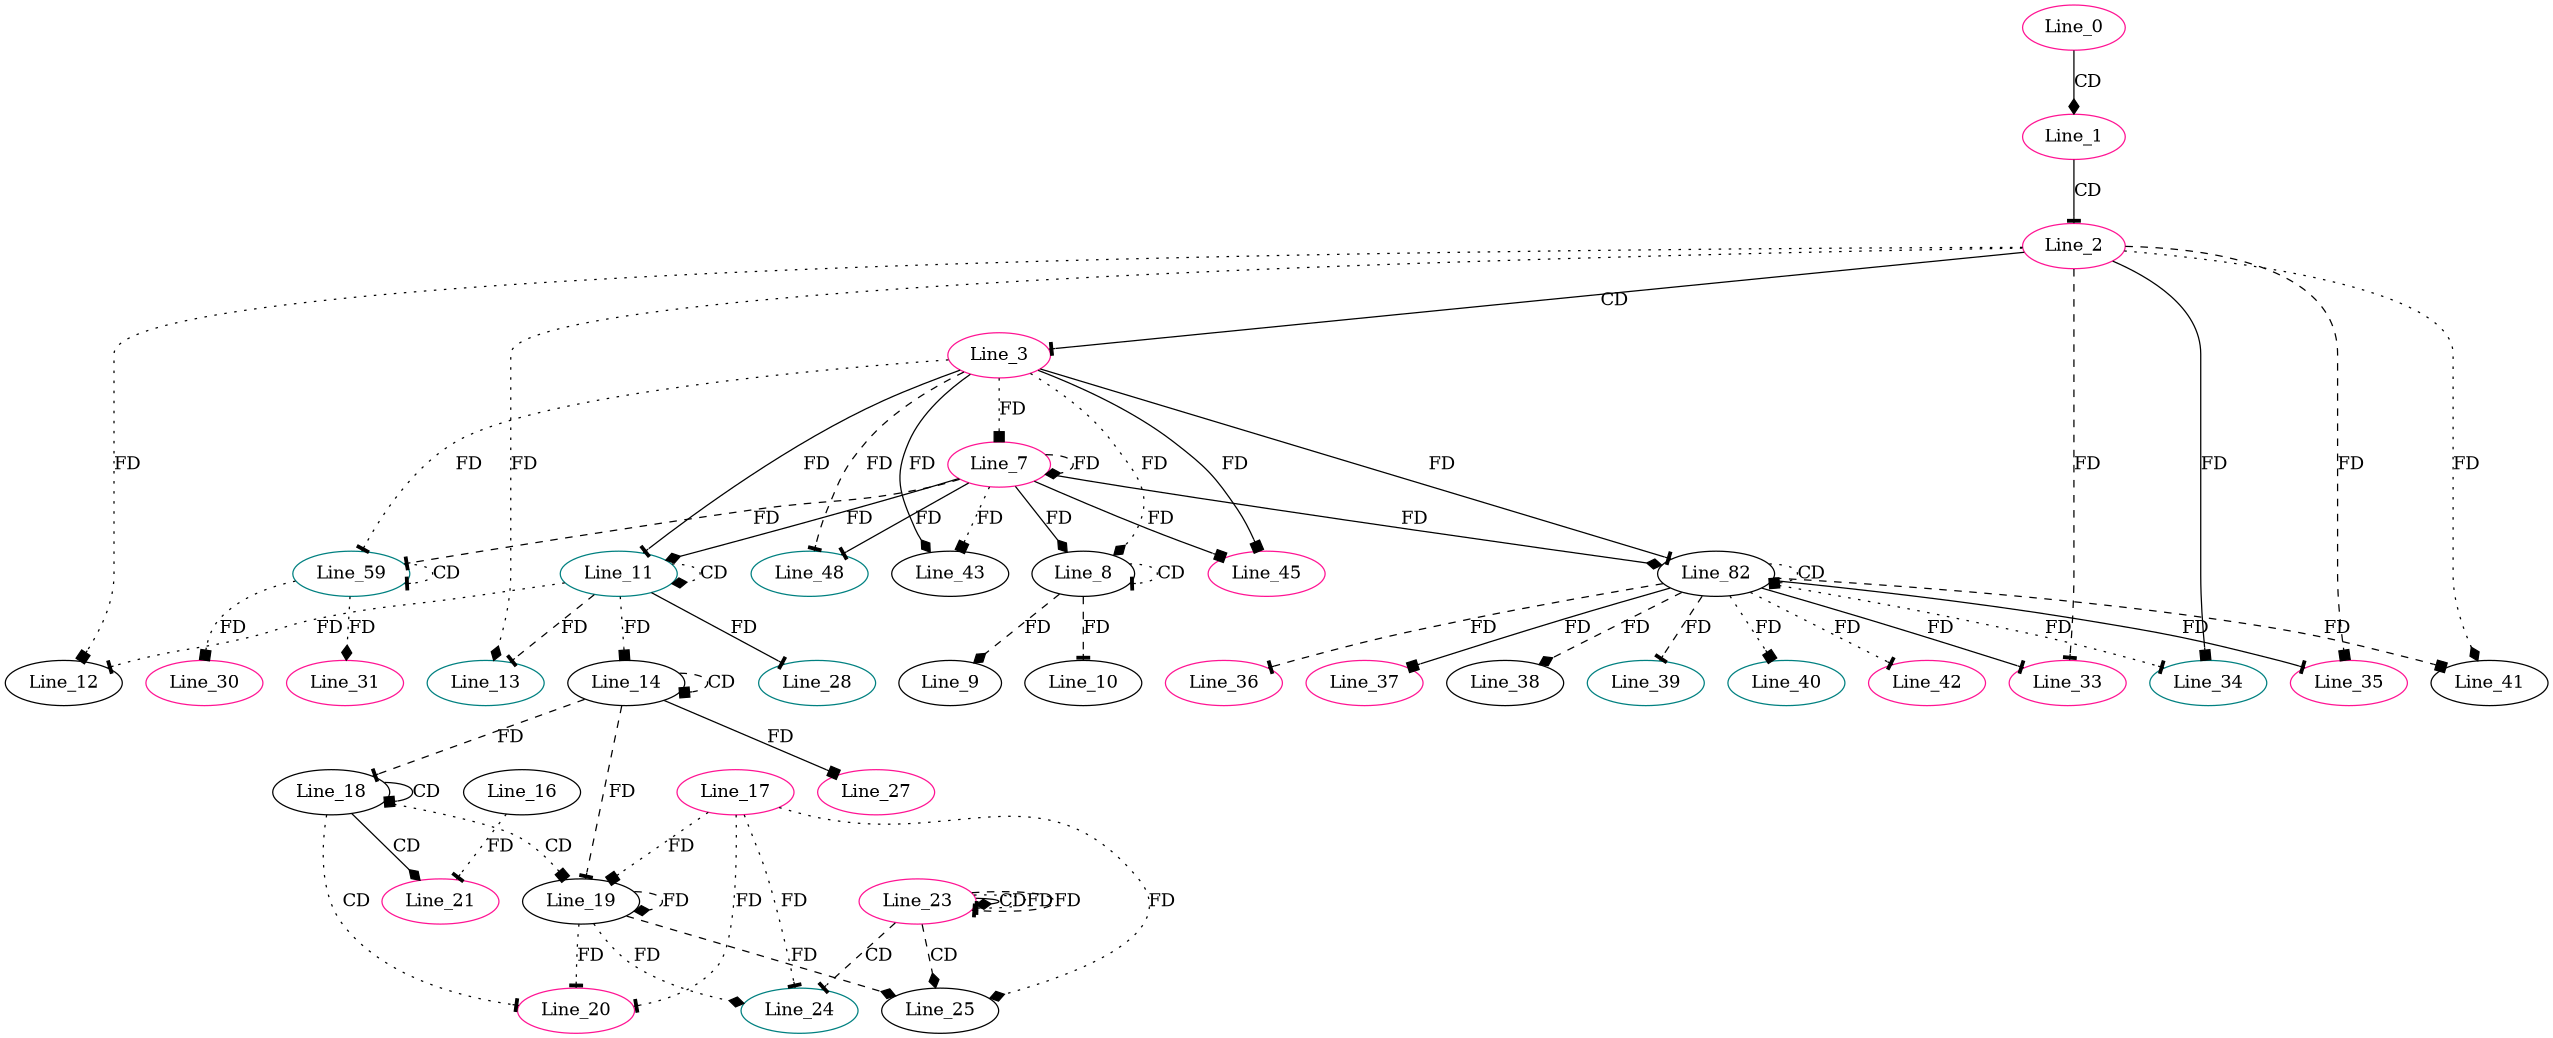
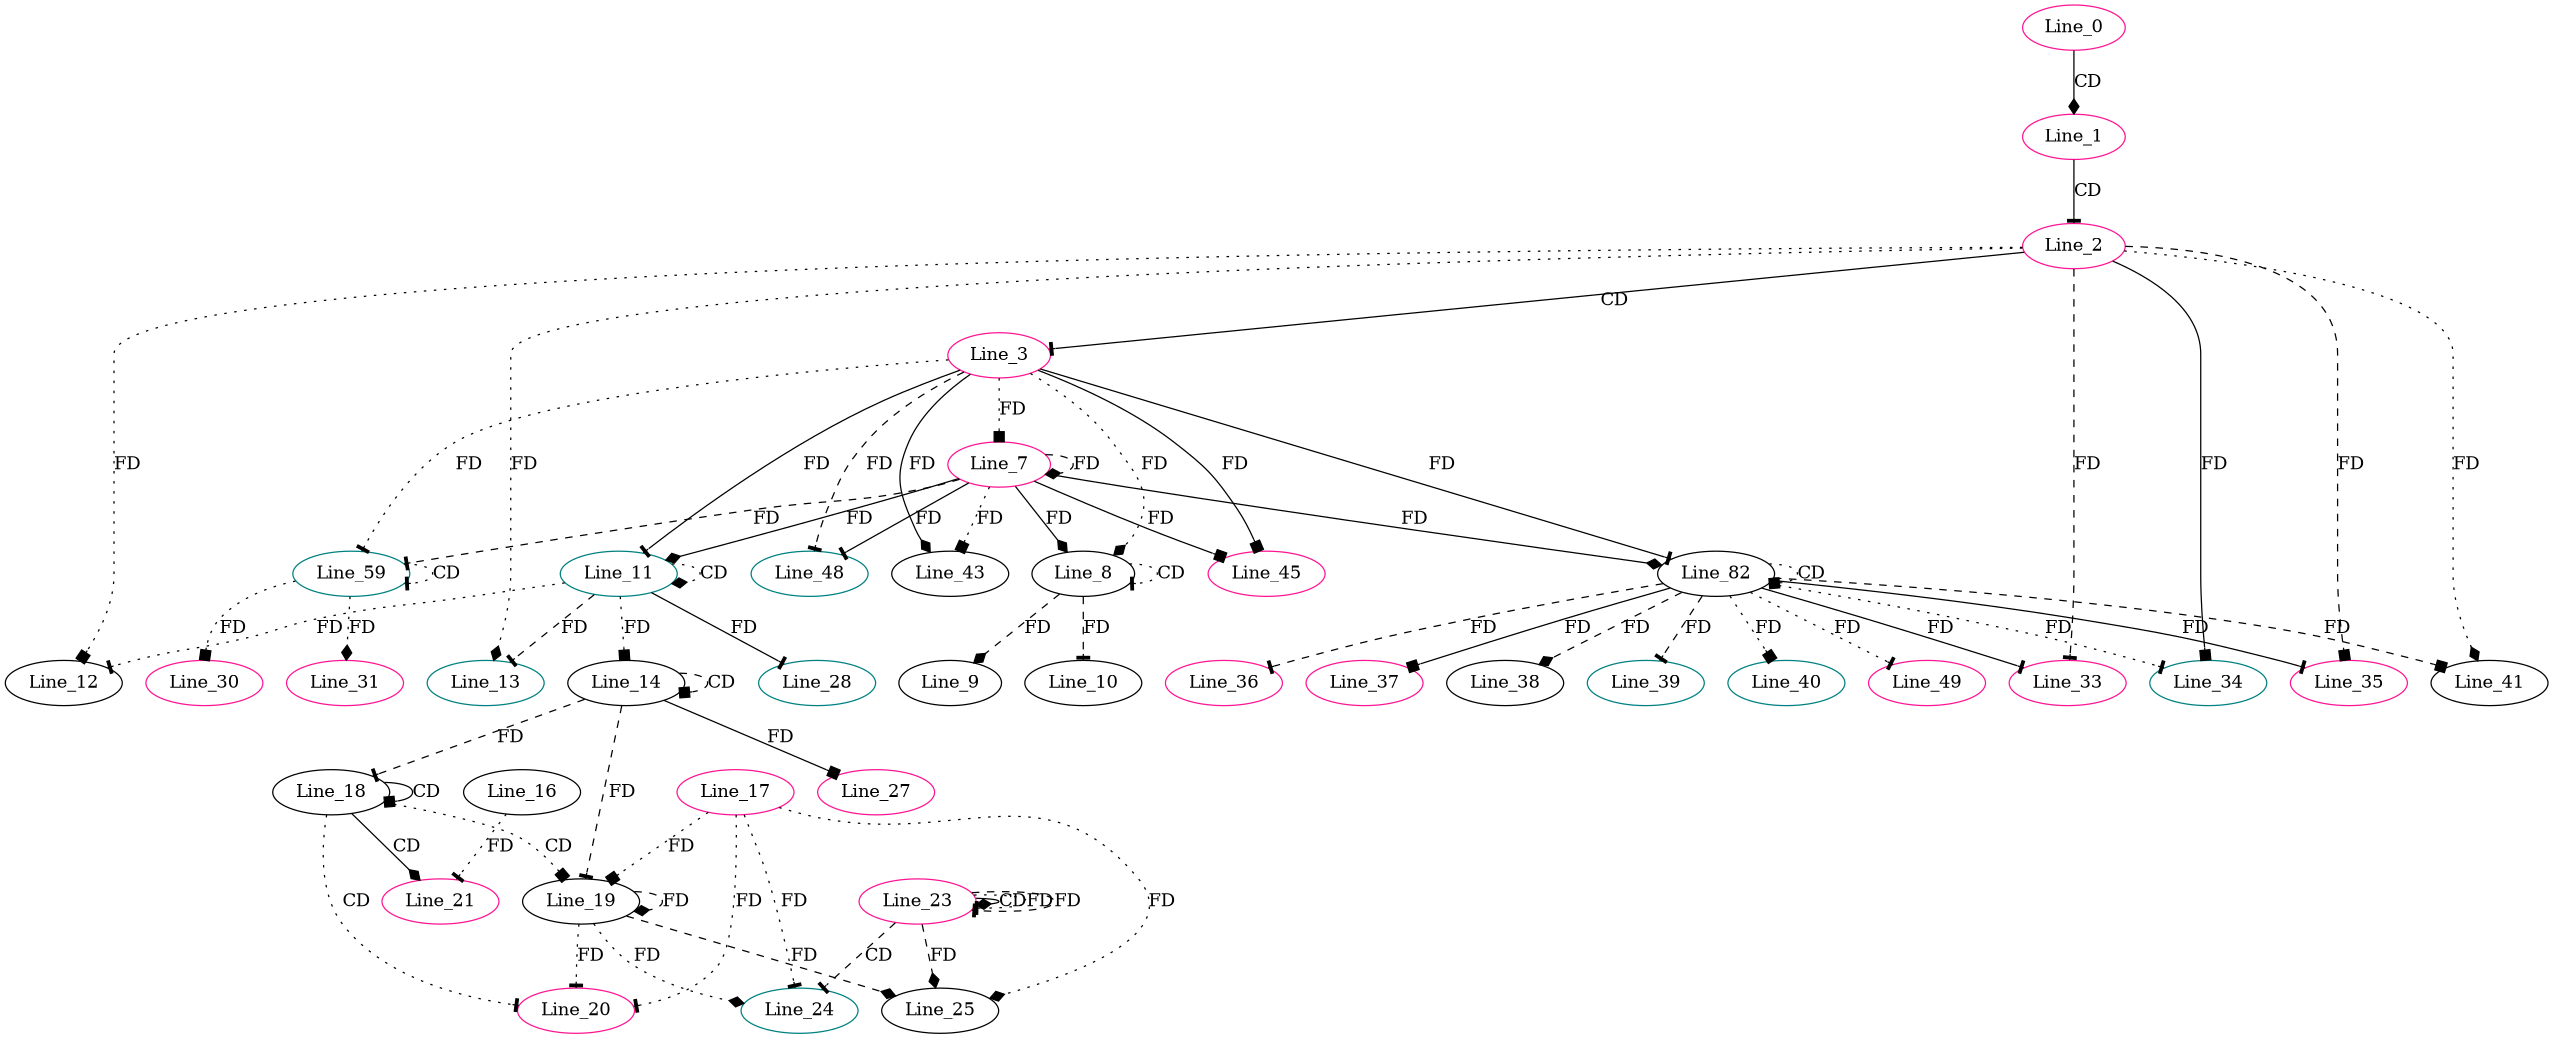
  digraph {
    node [color=deeppink]
    edge [arrowhead=tee style=dotted]
    Line_0
    Line_1
    Line_2
    Line_3
    Line_12 [color=black]
    Line_13 [color=teal]
    Line_33
    Line_34 [color=teal]
    Line_35
    Line_41 [color=black]
    Line_7
    Line_8 [color=black]
    Line_11 [color=teal]
    n14 [color=teal label=Line_59]
    n15 [color=black label=Line_82]
    Line_43 [color=black]
    Line_45
    Line_48 [color=teal]
    Line_9 [color=black]
    Line_10 [color=black]
    Line_14 [color=black]
    Line_28 [color=teal]
    Line_30
    Line_31
    Line_36
    Line_37
    Line_38 [color=black]
    Line_39 [color=teal]
    Line_40 [color=teal]
-   Line_42
+   Line_42 [label=Line_49]
    Line_18 [color=black]
    Line_19 [color=black]
    Line_27
    Line_20
    Line_21
    Line_24 [color=teal]
    Line_25 [color=black]
    Line_17
    Line_16 [color=black]
    Line_23
    Line_0 -> Line_1 [arrowhead=diamond label=CD style=solid]
    Line_1 -> Line_2 [label=CD style=solid]
    Line_2 -> Line_3 [label=CD style=solid]
    Line_2 -> Line_12 [arrowhead=box label=FD]
    Line_2 -> Line_13 [arrowhead=diamond label=FD]
    Line_2 -> Line_33 [label=FD style=dashed]
    Line_2 -> Line_34 [arrowhead=box label=FD style=solid]
    Line_2 -> Line_35 [arrowhead=box label=FD style=dashed]
    Line_2 -> Line_41 [arrowhead=diamond label=FD]
    Line_3 -> Line_7 [arrowhead=box label=FD]
    Line_3 -> Line_8 [arrowhead=diamond label=FD]
    Line_3 -> Line_11 [label=FD style=solid]
    Line_3 -> n14 [label=FD]
    Line_3 -> n15 [label=FD style=solid]
    Line_3 -> Line_43 [arrowhead=diamond label=FD style=solid]
    Line_3 -> Line_45 [arrowhead=box label=FD style=solid]
    Line_3 -> Line_48 [label=FD style=dashed]
    Line_7 -> Line_7 [arrowhead=diamond label=FD style=dashed]
    Line_7 -> Line_8 [arrowhead=diamond label=FD style=solid]
    Line_7 -> Line_11 [arrowhead=diamond label=FD style=solid]
    Line_7 -> n14 [label=FD style=dashed]
    Line_7 -> n15 [arrowhead=diamond label=FD style=solid]
    Line_7 -> Line_43 [arrowhead=box label=FD]
    Line_7 -> Line_45 [arrowhead=box label=FD style=solid]
    Line_7 -> Line_48 [label=FD style=solid]
    Line_8 -> Line_8 [label=CD]
    Line_8 -> Line_9 [arrowhead=diamond label=FD style=dashed]
    Line_8 -> Line_10 [label=FD style=dashed]
    Line_11 -> Line_12 [label=FD]
    Line_11 -> Line_13 [label=FD style=dashed]
    Line_11 -> Line_11 [arrowhead=diamond label=CD]
    Line_11 -> Line_14 [arrowhead=box label=FD]
    Line_11 -> Line_28 [label=FD style=solid]
    n14 -> n14 [label=CD]
    n14 -> Line_30 [arrowhead=box label=FD]
    n14 -> Line_31 [arrowhead=diamond label=FD]
    n15 -> Line_33 [label=FD style=solid]
    n15 -> Line_34 [label=FD]
    n15 -> Line_35 [label=FD style=solid]
    n15 -> Line_41 [arrowhead=box label=FD style=dashed]
    n15 -> n15 [arrowhead=box label=CD]
    n15 -> Line_36 [label=FD style=dashed]
    n15 -> Line_37 [arrowhead=box label=FD style=solid]
    n15 -> Line_38 [arrowhead=diamond label=FD style=dashed]
    n15 -> Line_39 [label=FD style=dashed]
    n15 -> Line_40 [arrowhead=box label=FD]
    n15 -> Line_42 [label=FD]
    Line_14 -> Line_14 [arrowhead=box label=CD style=dashed]
    Line_14 -> Line_18 [label=FD style=dashed]
    Line_14 -> Line_19 [label=FD style=dashed]
    Line_14 -> Line_27 [arrowhead=box label=FD style=solid]
    Line_18 -> Line_18 [arrowhead=box label=CD style=solid]
    Line_18 -> Line_19 [arrowhead=box label=CD]
    Line_18 -> Line_20 [label=CD]
    Line_18 -> Line_21 [arrowhead=diamond label=CD style=solid]
    Line_19 -> Line_19 [arrowhead=diamond label=FD style=dashed]
    Line_19 -> Line_20 [label=FD]
    Line_19 -> Line_24 [arrowhead=diamond label=FD]
    Line_19 -> Line_25 [arrowhead=diamond label=FD style=dashed]
    Line_17 -> Line_19 [arrowhead=box label=FD]
    Line_17 -> Line_20 [label=FD]
    Line_17 -> Line_24 [label=FD]
    Line_17 -> Line_25 [arrowhead=diamond label=FD]
    Line_16 -> Line_21 [label=FD]
    Line_23 -> Line_24 [label=CD style=dashed]
-   Line_23 -> Line_25 [arrowhead=diamond label=CD style=dashed]
+   Line_23 -> Line_25 [arrowhead=diamond label=FD style=dashed]
    Line_23 -> Line_23 [arrowhead=diamond label=CD style=solid]
    Line_23 -> Line_23 [label=FD]
    Line_23 -> Line_23 [label=FD style=dashed]
  }
